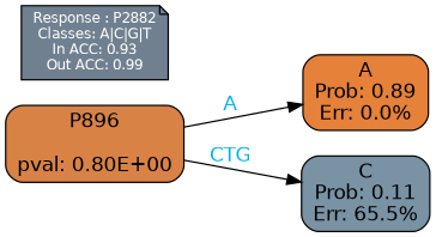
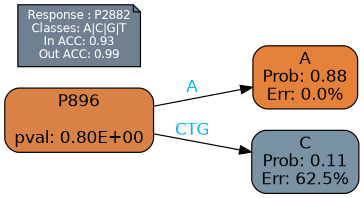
  digraph {
    rankdir=LR
    ranksep=equally
    splines=polylines
    node [color=black fontname=helvetica shape=box style="filled, rounded"]
    edge [fontcolor=deepskyblue2 fontname=helvetica]
-   n1 [fillcolor="#e58139" label="A\nProb: 0.89\nErr: 0.0%"]
-   n2 [fillcolor="#7992a4" label="C\nProb: 0.11\nErr: 65.5%"]
+   n1 [fillcolor="#e58139" label="A\nProb: 0.88\nErr: 0.0%"]
+   n2 [fillcolor="#7992a4" label="C\nProb: 0.11\nErr: 62.5%"]
    n3 [align=left fillcolor=slategray fontcolor=white fontsize=10 label="Response : P2882\nClasses: A|C|G|T\nIn ACC: 0.93\nOut ACC: 0.99\n" shape=note style=filled]
    n4 [fillcolor="#d88245" label="P896\n\npval: 0.80E+00"]
    subgraph sub_1 {
      rank=same
      n1
      n2
    }
    subgraph sub_2 {
      rank=same
      n3
      n4
    }
    n4 -> n1 [label=A]
    n4 -> n2 [label=CTG]
  }
